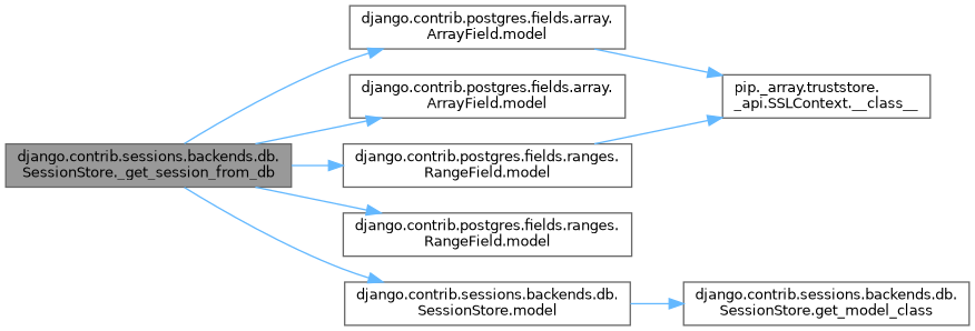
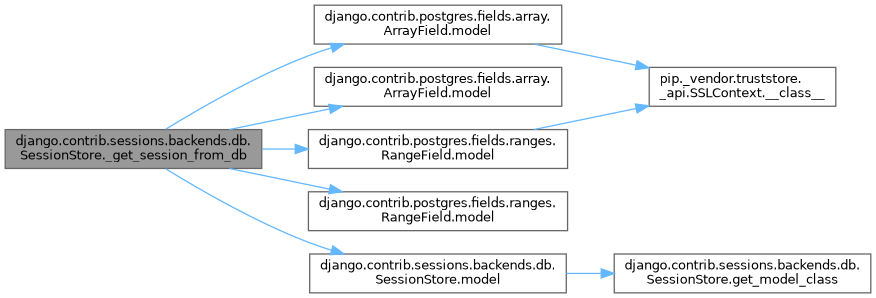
  digraph {
    rankdir=LR
    node [color=grey40 fillcolor=white fontname=Helvetica fontsize=10 shape=box style=filled]
    edge [color=steelblue1 fontname=Helvetica fontsize=10 labelfontname=Helvetica labelfontsize=10 style=solid]
    n1 [color=gray40 fillcolor=grey60 fontcolor=black height=0.2 label="django.contrib.sessions.backends.db.\lSessionStore._get_session_from_db" width=0.4]
    n2 [height=0.2 label="django.contrib.postgres.fields.array.\lArrayField.model" width=0.4]
    n3 [height=0.2 label="django.contrib.postgres.fields.array.\lArrayField.model" width=0.4]
    n4 [height=0.2 label="django.contrib.postgres.fields.ranges.\lRangeField.model" width=0.4]
    n5 [height=0.2 label="django.contrib.postgres.fields.ranges.\lRangeField.model" width=0.4]
    n6 [height=0.2 label="django.contrib.sessions.backends.db.\lSessionStore.model" width=0.4]
-   n7 [height=0.2 label="pip._array.truststore.\l_api.SSLContext.__class__" width=0.4]
+   n7 [height=0.2 label="pip._vendor.truststore.\l_api.SSLContext.__class__" width=0.4]
    n8 [height=0.2 label="django.contrib.sessions.backends.db.\lSessionStore.get_model_class" width=0.4]
    n1 -> n2
    n1 -> n3
    n1 -> n4
    n1 -> n5
    n1 -> n6
    n2 -> n7
    n4 -> n7
    n6 -> n8
  }
